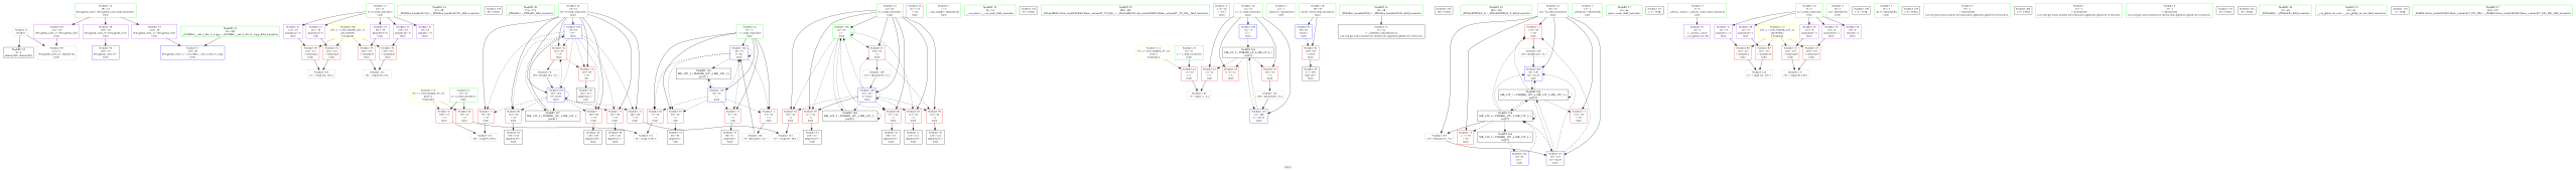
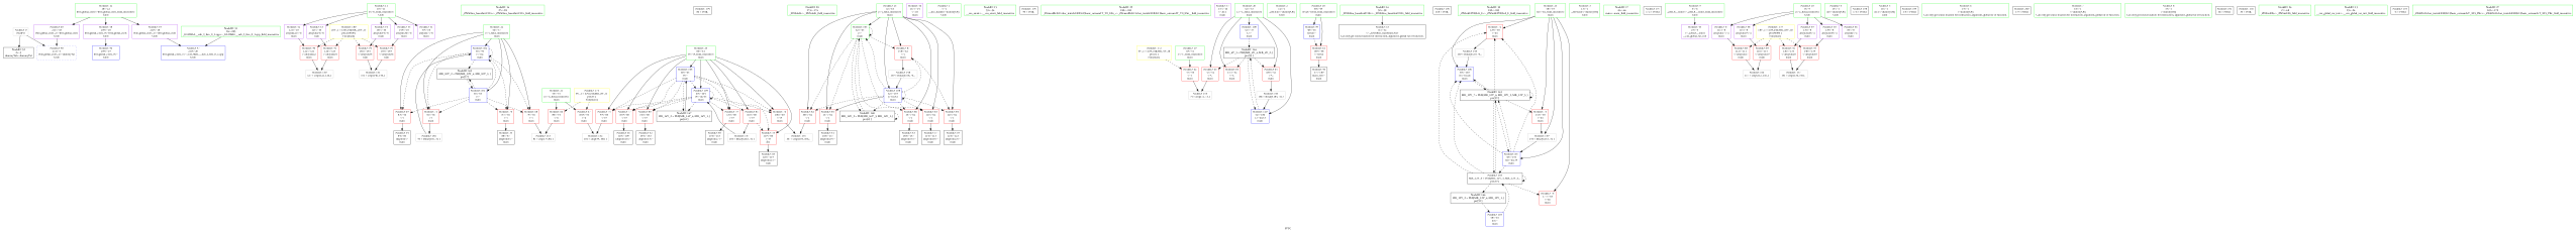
  digraph {
    fontname="EB Garamond"
    label=SVFG
    node [color=red fontname="EB Garamond" shape=record]
    edge [fontname="EB Garamond" style=solid]
    n1 [color=grey label="{NodeID: 0\nNullPtr}"]
    n2 [color=black label="{NodeID: 32\n2\<--3\ndummyVal\<--dummyVal\n}"]
    n3 [color=blue label="{NodeID: 98\n211\<--3\nllvm.global_ctors_2\<--dummyVal\nGlob }" style=dotted]
    n4 [color=yellow label="{NodeID: 180\n20V_1 = ENCHI(MR_20V_0)\npts\{110000 \}\nFun[main]}" style=double]
    n5 [label="{NodeID: 90\n122\<--121\n\<--arrayidx22\nmain\n}"]
    n6 [label="{NodeID: 91\n126\<--125\n\<--arrayidx24\nmain\n}"]
    n7 [label="{NodeID: 94\n146\<--145\n\<--arrayidx34\nmain\n}"]
    n8 [label="{NodeID: 95\n150\<--149\n\<--arrayidx36\nmain\n}"]
    n9 [color=grey label="{NodeID: 150\n127 = cmp(122, 126, )\n}"]
    n10 [color=grey label="{NodeID: 151\n151 = cmp(146, 150, )\n}"]
    n11 [color=blue label="{NodeID: 97\n210\<--20\nllvm.global_ctors_1\<--_GLOBAL__sub_I_fero_0_1.cpp\nGlob }"]
    n12 [color=green label="{NodeID: 14\n27\<--28\n_ZNSt8ios_base4InitC1Ev\<--_ZNSt8ios_base4InitC1Ev_field_insensitive\n}"]
    n13 [color=black label="{NodeID: 194\n86 = PHI()\n}"]
    n14 [color=green label="{NodeID: 28\n173\<--174\n_ZNSolsEi\<--_ZNSolsEi_field_insensitive\n}"]
    n15 [color=black label="{NodeID: 42\n144\<--143\nidxprom33\<--\nmain\n}"]
    n16 [color=purple label="{NodeID: 56\n167\<--14\n\<--.str\nmain\n}"]
    n17 [color=grey label="{NodeID: 153\n81 = cmp(79, 80, )\n}"]
    n18 [label="{NodeID: 70\n87\<--56\n\<--i\nmain\n}"]
    n19 [color=black label="{NodeID: 35\n88\<--87\nidxprom6\<--\nmain\n}"]
    n20 [color=black label="{NodeID: 167\nMR_14V_2 = PHI(MR_14V_4, MR_14V_1, )\npts\{61 \}\n}"]
    n21 [color=blue label="{NodeID: 104\n60\<--65\ni9\<--\nmain\n}"]
    n22 [label="{NodeID: 75\n99\<--60\n\<--i9\nmain\n}"]
    n23 [label="{NodeID: 76\n106\<--60\n\<--i9\nmain\n}"]
    n24 [label="{NodeID: 77\n109\<--60\n\<--i9\nmain\n}"]
    n25 [label="{NodeID: 78\n119\<--60\n\<--i9\ndso\n}"]
    n26 [label="{NodeID: 79\n133\<--60\n\<--i9\nmain\n}"]
    n27 [label="{NodeID: 80\n143\<--60\n\<--i9\nmain\n}"]
    n28 [label="{NodeID: 81\n163\<--60\n\<--i9\nmain\n}"]
    n29 [color=blue label="{NodeID: 109\n60\<--164\ni9\<--inc45\nmain\n}"]
    n30 [color=grey label="{NodeID: 152\n101 = cmp(99, 100, )\n}"]
    n31 [color=grey label="{NodeID: 155\n107 = cmp(105, 106, )\n}"]
    n32 [color=black label="{NodeID: 36\n110\<--109\nidxprom16\<--\nmain\n}"]
    n33 [color=black label="{NodeID: 38\n120\<--119\nidxprom21\<--\nmain\n}"]
    n34 [color=black label="{NodeID: 40\n134\<--133\nidxprom27\<--\nmain\n}"]
    n35 [color=grey label="{NodeID: 147\n164 = Binary(163, 70, )\n}"]
    n36 [label="{NodeID: 84\n123\<--62\n\<--j\nmain\n}"]
    n37 [color=black label="{NodeID: 39\n124\<--123\nidxprom23\<--\nmain\n}"]
    n38 [color=green label="{NodeID: 1\n7\<--1\n__dso_handle\<--dummyObj\nGlob }"]
    n39 [color=green label="{NodeID: 15\n33\<--34\n__cxa_atexit\<--__cxa_atexit_field_insensitive\n}"]
    n40 [color=black label="{NodeID: 195\n90 = PHI()\n}"]
    n41 [color=green label="{NodeID: 29\n180\<--181\n_ZSt4endlIcSt11char_traitsIcEERSt13basic_ostreamIT_T0_ES6_\<--_ZSt4endlIcSt11char_traitsIcEERSt13basic_ostreamIT_T0_ES6__field_insensitive\n}"]
    n42 [color=black label="{NodeID: 43\n148\<--147\nidxprom35\<--\nmain\n}"]
    n43 [color=purple label="{NodeID: 57\n175\<--16\n\<--.str.1\nmain\n}"]
    n44 [color=grey label="{NodeID: 154\n74 = cmp(72, 73, )\n}"]
    n45 [label="{NodeID: 71\n92\<--56\n\<--i\nmain\n}"]
    n46 [color=grey label="{NodeID: 146\n93 = Binary(92, 70, )\n}"]
    n47 [color=blue label="{NodeID: 102\n56\<--93\ni\<--inc\nmain\n}"]
    n48 [label="{NodeID: 68\n79\<--56\n\<--i\nmain\n}"]
    n49 [label="{NodeID: 69\n83\<--56\n\<--i\nmain\n}"]
    n50 [color=black label="{NodeID: 165\nMR_10V_2 = PHI(MR_10V_4, MR_10V_1, )\npts\{57 \}\n}"]
    n51 [color=black label="{NodeID: 168\nMR_16V_2 = PHI(MR_16V_3, MR_16V_1, )\npts\{63 \}\n}"]
    n52 [color=green label="{NodeID: 105\n62\<--65\nj\<--\nmain\n}"]
    n53 [label="{NodeID: 85\n137\<--62\n\<--j\nmain\n}"]
    n54 [label="{NodeID: 86\n147\<--62\n\<--j\nmain\n}"]
    n55 [label="{NodeID: 87\n158\<--62\n\<--j\nmain\n}"]
    n56 [label="{NodeID: 82\n105\<--62\n\<--j\nmain\n}"]
    n57 [label="{NodeID: 83\n113\<--62\n\<--j\nmain\n}"]
    n58 [color=black label="{NodeID: 41\n138\<--137\nidxprom29\<--\nmain\n}"]
    n59 [color=grey label="{NodeID: 148\n159 = Binary(158, 70, )\n}"]
    n60 [color=black label="{NodeID: 37\n114\<--113\nidxprom18\<--\nmain\n}"]
    n61 [color=blue label="{NodeID: 108\n62\<--159\nj\<--inc42\nmain\n}"]
    n62 [color=green label="{NodeID: 2\n12\<--1\n_ZSt3cin\<--dummyObj\nGlob }"]
    n63 [color=blue label="{NodeID: 99\n48\<--65\nretval\<--\nmain\n}"]
    n64 [label="{NodeID: 61\n189\<--48\n\<--retval\nmain\n}"]
    n65 [color=black label="{NodeID: 44\n47\<--189\nmain_ret\<--\nmain\n}"]
    n66 [color=green label="{NodeID: 16\n32\<--38\n_ZNSt8ios_base4InitD1Ev\<--_ZNSt8ios_base4InitD1Ev_field_insensitive\n}"]
    n67 [color=black label="{NodeID: 33\n31\<--32\n\<--_ZNSt8ios_base4InitD1Ev\nCan only get source location for instruction, argument, global var or function.}"]
    n68 [color=black label="{NodeID: 196\n168 = PHI()\n}"]
    n69 [color=green label="{NodeID: 30\n182\<--183\n_ZNSolsEPFRSoS_E\<--_ZNSolsEPFRSoS_E_field_insensitive\n}"]
    n70 [color=purple label="{NodeID: 58\n209\<--18\nllvm.global_ctors_0\<--llvm.global_ctors\nGlob }"]
    n71 [color=blue label="{NodeID: 96\n209\<--19\nllvm.global_ctors_0\<--\nGlob }"]
    n72 [label="{NodeID: 72\n129\<--58\n\<--res\nmain\n}"]
    n73 [color=grey label="{NodeID: 144\n130 = Binary(129, 70, )\n}"]
    n74 [color=blue label="{NodeID: 106\n58\<--130\nres\<--inc26\nmain\n}"]
    n75 [color=black label="{NodeID: 163\nMR_12V_7 = PHI(MR_12V_6, MR_12V_5, MR_12V_5, )\npts\{59 \}\n}"]
    n76 [color=green label="{NodeID: 3\n13\<--1\n_ZSt4cout\<--dummyObj\nGlob }"]
    n77 [color=blue label="{NodeID: 100\n52\<--70\nC\<--\nmain\n}"]
    n78 [color=black label="{NodeID: 164\nMR_6V_3 = PHI(MR_6V_4, MR_6V_2, )\npts\{53 \}\n}"]
    n79 [label="{NodeID: 63\n72\<--52\n\<--C\nmain\n}"]
    n80 [label="{NodeID: 64\n171\<--52\n\<--C\nmain\n}"]
    n81 [label="{NodeID: 65\n185\<--52\n\<--C\nmain\n}"]
    n82 [color=blue label="{NodeID: 110\n52\<--186\nC\<--inc53\nmain\n}"]
    n83 [color=grey label="{NodeID: 145\n186 = Binary(185, 70, )\n}"]
    n84 [color=green label="{NodeID: 17\n45\<--46\nmain\<--main_field_insensitive\n}"]
    n85 [color=black label="{NodeID: 197\n172 = PHI()\n}"]
    n86 [color=green label="{NodeID: 31\n20\<--205\n_GLOBAL__sub_I_fero_0_1.cpp\<--_GLOBAL__sub_I_fero_0_1.cpp_field_insensitive\n}"]
    n87 [color=purple label="{NodeID: 45\n29\<--4\n\<--_ZStL8__ioinit\n__cxx_global_var_init\n}"]
    n88 [color=purple label="{NodeID: 59\n210\<--18\nllvm.global_ctors_1\<--llvm.global_ctors\nGlob }"]
    n89 [color=grey label="{NodeID: 156\n117 = cmp(112, 116, )\n}"]
    n90 [label="{NodeID: 73\n153\<--58\n\<--res\nmain\n}"]
    n91 [color=grey label="{NodeID: 149\n154 = Binary(153, 70, )\n}"]
    n92 [color=blue label="{NodeID: 107\n58\<--154\nres\<--inc39\nmain\n}"]
    n93 [color=black label="{NodeID: 158\nMR_12V_4 = PHI(MR_12V_5, MR_12V_3, )\npts\{59 \}\n}"]
    n94 [color=green label="{NodeID: 4\n14\<--1\n.str\<--dummyObj\nGlob }"]
    n95 [color=blue label="{NodeID: 101\n56\<--65\ni\<--\nmain\n}"]
    n96 [color=black label="{NodeID: 34\n84\<--83\nidxprom\<--\nmain\n}"]
    n97 [color=green label="{NodeID: 18\n48\<--49\nretval\<--retval_field_insensitive\nmain\n}"]
    n98 [color=black label="{NodeID: 198\n176 = PHI()\n}"]
    n99 [color=purple label="{NodeID: 46\n85\<--8\narrayidx\<--a\nmain\n}"]
    n100 [color=purple label="{NodeID: 60\n211\<--18\nllvm.global_ctors_2\<--llvm.global_ctors\nGlob }"]
    n101 [color=grey label="{NodeID: 157\n141 = cmp(136, 140, )\n}"]
    n102 [label="{NodeID: 74\n177\<--58\n\<--res\nmain\n}"]
    n103 [label="{NodeID: 88\n112\<--111\n\<--arrayidx17\nmain\n}"]
    n104 [color=green label="{NodeID: 5\n16\<--1\n.str.1\<--dummyObj\nGlob }"]
    n105 [color=green label="{NodeID: 19\n50\<--51\nT\<--T_field_insensitive\nmain\n}"]
    n106 [label="{NodeID: 62\n73\<--50\n\<--T\nmain\n}"]
    n107 [color=black label="{NodeID: 199\n178 = PHI()\n}"]
    n108 [color=purple label="{NodeID: 47\n111\<--8\narrayidx17\<--a\nmain\n}"]
    n109 [color=black label="{NodeID: 166\nMR_12V_2 = PHI(MR_12V_4, MR_12V_1, )\npts\{59 \}\n}"]
    n110 [color=blue label="{NodeID: 103\n58\<--65\nres\<--\nmain\n}"]
    n111 [color=yellow label="{NodeID: 172\n4V_1 = ENCHI(MR_4V_0)\npts\{51 \}\nFun[main]}" style=double]
    n112 [label="{NodeID: 89\n116\<--115\n\<--arrayidx19\nmain\n}"]
    n113 [color=green label="{NodeID: 6\n19\<--1\n\<--dummyObj\nCan only get source location for instruction, argument, global var or function.}"]
    n114 [color=green label="{NodeID: 20\n52\<--53\nC\<--C_field_insensitive\nmain\n}"]
    n115 [color=black label="{NodeID: 200\n179 = PHI()\n}"]
    n116 [color=purple label="{NodeID: 48\n115\<--8\narrayidx19\<--a\nmain\n}"]
    n117 [color=green label="{NodeID: 7\n65\<--1\n\<--dummyObj\nCan only get source location for instruction, argument, global var or function.}"]
    n118 [color=green label="{NodeID: 21\n54\<--55\nn\<--n_field_insensitive\nmain\n}"]
    n119 [label="{NodeID: 66\n80\<--54\n\<--n\nmain\n}"]
    n120 [label="{NodeID: 67\n100\<--54\n\<--n\nmain\n}"]
    n121 [color=purple label="{NodeID: 49\n135\<--8\narrayidx28\<--a\nmain\n}"]
    n122 [label="{NodeID: 92\n136\<--135\n\<--arrayidx28\nmain\n}"]
    n123 [color=yellow label="{NodeID: 174\n8V_1 = ENCHI(MR_8V_0)\npts\{55 \}\nFun[main]}" style=double]
    n124 [color=green label="{NodeID: 8\n70\<--1\n\<--dummyObj\nCan only get source location for instruction, argument, global var or function.}"]
    n125 [color=green label="{NodeID: 22\n56\<--57\ni\<--i_field_insensitive\nmain\n}"]
    n126 [color=purple label="{NodeID: 50\n139\<--8\narrayidx30\<--a\nmain\n}"]
    n127 [label="{NodeID: 93\n140\<--139\n\<--arrayidx30\nmain\n}"]
    n128 [color=green label="{NodeID: 9\n4\<--6\n_ZStL8__ioinit\<--_ZStL8__ioinit_field_insensitive\nGlob }"]
    n129 [color=green label="{NodeID: 23\n58\<--59\nres\<--res_field_insensitive\nmain\n}"]
    n130 [color=purple label="{NodeID: 51\n89\<--10\narrayidx7\<--b\nmain\n}"]
    n131 [color=green label="{NodeID: 10\n8\<--9\na\<--a_field_insensitive\nGlob }"]
    n132 [color=green label="{NodeID: 24\n60\<--61\ni9\<--i9_field_insensitive\nmain\n}"]
    n133 [color=purple label="{NodeID: 52\n121\<--10\narrayidx22\<--b\nmain\n}"]
    n134 [color=green label="{NodeID: 11\n10\<--11\nb\<--b_field_insensitive\nGlob }"]
    n135 [color=purple label="{NodeID: 53\n125\<--10\narrayidx24\<--b\nmain\n}"]
    n136 [color=purple label="{NodeID: 54\n145\<--10\narrayidx34\<--b\nmain\n}"]
    n137 [color=purple label="{NodeID: 55\n149\<--10\narrayidx36\<--b\nmain\n}"]
    n138 [color=black label="{NodeID: 191\n66 = PHI()\n}"]
    n139 [color=green label="{NodeID: 25\n62\<--63\nj\<--j_field_insensitive\nmain\n}"]
    n140 [color=green label="{NodeID: 12\n18\<--22\nllvm.global_ctors\<--llvm.global_ctors_field_insensitive\nGlob }"]
    n141 [color=black label="{NodeID: 192\n30 = PHI()\n}"]
    n142 [color=green label="{NodeID: 26\n67\<--68\n_ZNSirsERi\<--_ZNSirsERi_field_insensitive\n}"]
    n143 [color=yellow label="{NodeID: 179\n18V_1 = ENCHI(MR_18V_0)\npts\{90000 \}\nFun[main]}" style=double]
    n144 [color=green label="{NodeID: 13\n23\<--24\n__cxx_global_var_init\<--__cxx_global_var_init_field_insensitive\n}"]
    n145 [color=black label="{NodeID: 193\n76 = PHI()\n}"]
    n146 [color=green label="{NodeID: 27\n169\<--170\n_ZStlsISt11char_traitsIcEERSt13basic_ostreamIcT_ES5_PKc\<--_ZStlsISt11char_traitsIcEERSt13basic_ostreamIcT_ES5_PKc_field_insensitive\n}"]
    n1 -> n2
    n1 -> n3
    n4 -> n5 [style=dashed]
    n4 -> n6 [style=dashed]
    n4 -> n7 [style=dashed]
    n4 -> n8 [style=dashed]
    n5 -> n9
    n6 -> n9
    n7 -> n10
    n8 -> n10
    n18 -> n19
    n20 -> n21
    n21 -> n20 [style=dashed]
    n21 -> n22 [style=dashed]
    n21 -> n23 [style=dashed]
    n21 -> n24 [style=dashed]
    n21 -> n25 [style=dashed]
    n21 -> n26 [style=dashed]
    n21 -> n27 [style=dashed]
-   n21 -> n28 [style=dashed]
    n21 -> n29 [style=dashed]
    n22 -> n30
    n23 -> n31
    n24 -> n32
    n25 -> n33
    n26 -> n34
    n27 -> n15
    n28 -> n25 [style=dashed]
    n28 -> n35
    n29 -> n20 [style=dashed]
    n29 -> n22 [style=dashed]
    n29 -> n23 [style=dashed]
    n29 -> n24 [style=dashed]
    n29 -> n26 [style=dashed]
    n29 -> n27 [style=dashed]
    n29 -> n28 [style=dashed]
    n29 -> n29 [style=dashed]
    n35 -> n29
    n36 -> n37
    n45 -> n46
    n46 -> n47
    n47 -> n18 [style=dashed]
    n47 -> n45 [style=dashed]
    n47 -> n47 [style=dashed]
    n47 -> n48 [style=dashed]
    n47 -> n49 [style=dashed]
    n47 -> n50 [style=dashed]
    n48 -> n17
    n49 -> n96
    n50 -> n95 [style=dashed]
    n51 -> n51 [style=dashed]
    n51 -> n52 [style=dashed]
    n52 -> n51 [style=dashed]
    n52 -> n52 [style=dashed]
    n52 -> n53 [style=dashed]
    n52 -> n54 [style=dashed]
    n52 -> n55 [style=dashed]
    n52 -> n56 [style=dashed]
    n52 -> n57 [style=dashed]
    n53 -> n58
    n54 -> n42
    n55 -> n36 [style=dashed]
    n55 -> n59
    n56 -> n31
    n57 -> n60
    n59 -> n61
    n61 -> n36 [style=dashed]
    n61 -> n51 [style=dashed]
    n61 -> n52 [style=dashed]
    n61 -> n53
    n61 -> n54 [style=dashed]
    n61 -> n55 [style=dashed]
    n61 -> n56 [style=dashed]
    n61 -> n57 [style=dashed]
    n61 -> n61 [style=dashed]
    n63 -> n64 [style=dashed]
    n64 -> n65
    n66 -> n67
    n70 -> n71
    n72 -> n73
    n73 -> n74
    n74 -> n75 [style=dashed]
    n75 -> n72 [style=dashed]
    n75 -> n74 [style=dashed]
    n75 -> n75 [style=dashed]
    n75 -> n90 [style=dashed]
    n75 -> n92 [style=dashed]
    n75 -> n93 [style=dashed]
    n77 -> n78 [style=dashed]
    n78 -> n79 [style=dashed]
    n78 -> n80 [style=dashed]
    n78 -> n81 [style=dashed]
    n78 -> n82 [style=dashed]
    n79 -> n44
    n81 -> n83
    n82 -> n78 [style=dashed]
    n83 -> n82
    n86 -> n11
    n88 -> n11
-   n93 -> n91
+   n90 -> n91
    n91 -> n92
    n92 -> n72 [style=dashed]
    n92 -> n74 [style=dashed]
    n92 -> n75 [style=dashed]
    n92 -> n93 [style=dashed]
    n93 -> n72 [style=dashed]
    n93 -> n74 [style=dashed]
    n93 -> n75 [style=dashed]
    n93 -> n93 [style=dashed]
    n93 -> n102 [style=dashed]
    n93 -> n109 [style=dashed]
    n95 -> n18 [style=dashed]
    n95 -> n45 [style=dashed]
    n95 -> n47 [style=dashed]
    n95 -> n48 [style=dashed]
    n95 -> n49 [style=dashed]
    n95 -> n50 [style=dashed]
    n97 -> n63
    n97 -> n64
    n100 -> n3
    n103 -> n89
    n105 -> n106
    n106 -> n44
    n108 -> n103
    n109 -> n110 [style=dashed]
    n110 -> n93 [style=dashed]
    n111 -> n106 [style=dashed]
    n112 -> n89
    n114 -> n77
    n114 -> n79
    n114 -> n80
    n114 -> n81
    n114 -> n82
    n116 -> n112
    n118 -> n119
    n118 -> n120
    n119 -> n17
    n120 -> n30
    n121 -> n122
    n122 -> n101
    n123 -> n119 [style=dashed]
    n123 -> n120 [style=dashed]
    n125 -> n18
    n125 -> n45
    n125 -> n47
    n125 -> n48
    n125 -> n49
    n125 -> n95
    n126 -> n127
    n127 -> n101
    n128 -> n87
    n129 -> n72
    n129 -> n74
    n129 -> n90
    n129 -> n91
    n129 -> n92
    n129 -> n102
    n131 -> n99
    n131 -> n108
    n131 -> n116
    n131 -> n121
    n131 -> n126
    n132 -> n21
    n132 -> n22
    n132 -> n23
    n132 -> n24
    n132 -> n25
    n132 -> n26
    n132 -> n27
    n132 -> n28
    n132 -> n29
    n133 -> n5
    n134 -> n130
    n134 -> n133
    n134 -> n135
    n134 -> n136
    n134 -> n137
    n135 -> n6
    n136 -> n7
    n137 -> n8
    n139 -> n36
    n139 -> n52
    n139 -> n53
    n139 -> n54
    n139 -> n55
    n139 -> n56
    n139 -> n57
    n139 -> n61
    n140 -> n70
    n140 -> n88
    n140 -> n100
    n143 -> n103 [style=dashed]
    n143 -> n112 [style=dashed]
    n143 -> n122 [style=dashed]
    n143 -> n127 [style=dashed]
  }
